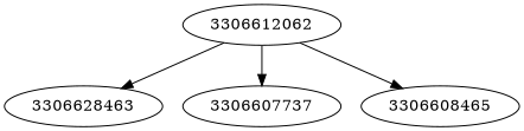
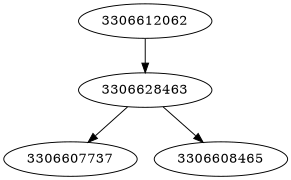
  strict digraph {
    3306612062
    3306628463
    n3 [label=3306607737]
    3306608465
    3306612062 -> 3306628463
-   3306612062 -> n3
-   3306612062 -> 3306608465
+   3306628463 -> n3
+   3306628463 -> 3306608465
  }
